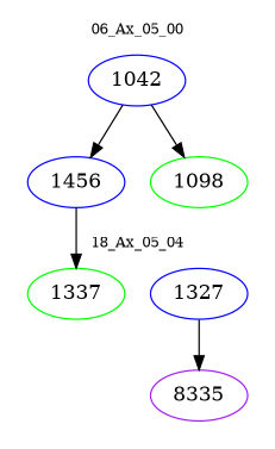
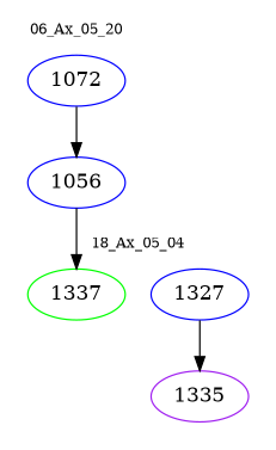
  digraph {
    node [color=blue]
    edge [color=black]
    n1 [label=1327]
-   n2 [color=purple label=8335]
+   n2 [color=purple label=1335]
    n3 [color=green label=1337]
-   n4 [label=1042]
-   n5 [label=1456]
-   n6 [color=green label=1098]
+   n4 [label=1072]
+   n5 [label=1056]
    subgraph cluster_1 {
      color=white
      fontsize=10
      label="18_Ax_05_04"
      n1
      n2
      n3
    }
    subgraph cluster_2 {
      color=white
      fontsize=10
-     label="06_Ax_05_00"
+     label="06_Ax_05_20"
      n4
      n5
-     n6
    }
    n1 -> n2
    n4 -> n5
-   n4 -> n6
    n5 -> n3
  }
